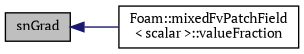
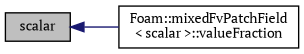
  digraph {
    rankdir=LR
    fontname="PT Serif"
    node [color=black fontname="PT Serif" fontsize=10 shape=record]
-   n1 [fillcolor=grey75 fontcolor=black height=0.2 label=snGrad style=filled width=0.4]
+   n1 [fillcolor=grey75 fontcolor=black height=0.2 label=scalar style=filled width=0.4]
    n2 [height=0.2 label="Foam::mixedFvPatchField\l\< scalar \>::valueFraction" width=0.4]
    n1 -> n2 [color=midnightblue dir=back fontname="PT Serif" fontsize=10 labelfontname=Helvetica labelfontsize=10 style=solid]
  }
